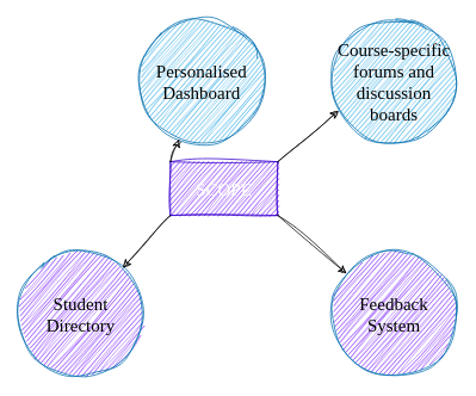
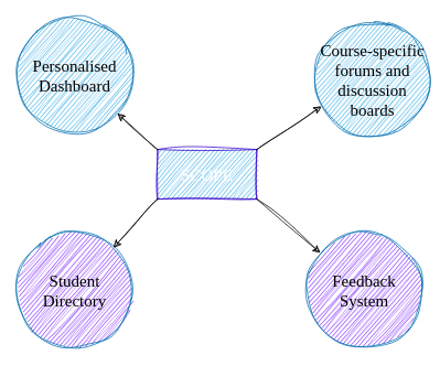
  <mxCell id="0" />
  <mxCell id="1" parent="0" />
- <mxCell id="2" value="SCOPE" style="rounded=0;whiteSpace=wrap;html=1;hachureGap=4;fontFamily=Architects Daughter;fontSource=https%3A%2F%2Ffonts.googleapis.com%2Fcss%3Ffamily%3DArchitects%2BDaughter;fontSize=20;sketch=1;curveFitting=1;jiggle=2;fillColor=#6a00ff;strokeColor=#3700CC;fontColor=#ffffff;" vertex="1" parent="1"><mxGeometry x="190" y="180" width="120" height="60" as="geometry" /></mxCell>
- <mxCell id="3" value="&lt;font color=&quot;#000000&quot;&gt;Personalised Dashboard&lt;/font&gt;" style="ellipse;whiteSpace=wrap;html=1;aspect=fixed;hachureGap=4;fontFamily=Architects Daughter;fontSource=https%3A%2F%2Ffonts.googleapis.com%2Fcss%3Ffamily%3DArchitects%2BDaughter;fontSize=20;sketch=1;curveFitting=1;jiggle=2;fillColor=#1ba1e2;fontColor=#ffffff;strokeColor=#006EAF;" vertex="1" parent="1"><mxGeometry x="155" y="20" width="140" height="140" as="geometry" /></mxCell>
- <mxCell id="4" value="&lt;font color=&quot;#000000&quot;&gt;Course-specific forums and discussion boards&lt;/font&gt;" style="ellipse;whiteSpace=wrap;html=1;aspect=fixed;hachureGap=4;fontFamily=Architects Daughter;fontSource=https%3A%2F%2Ffonts.googleapis.com%2Fcss%3Ffamily%3DArchitects%2BDaughter;fontSize=20;sketch=1;curveFitting=1;jiggle=2;fillColor=#1ba1e2;fontColor=#ffffff;strokeColor=#006EAF;" vertex="1" parent="1"><mxGeometry x="370" y="20" width="140" height="140" as="geometry" /></mxCell>
+ <mxCell id="2" value="SCOPE" style="rounded=0;whiteSpace=wrap;html=1;hachureGap=4;fontFamily=Architects Daughter;fontSource=https%3A%2F%2Ffonts.googleapis.com%2Fcss%3Ffamily%3DArchitects%2BDaughter;fontSize=20;sketch=1;curveFitting=1;jiggle=2;fillColor=#1ba1e2;strokeColor=#3700CC;fontColor=#ffffff;" vertex="1" parent="1"><mxGeometry x="190" y="180" width="120" height="60" as="geometry" /></mxCell>
+ <mxCell id="3" value="&lt;font color=&quot;#000000&quot;&gt;Personalised Dashboard&lt;/font&gt;" style="ellipse;whiteSpace=wrap;html=1;aspect=fixed;hachureGap=4;fontFamily=Architects Daughter;fontSource=https%3A%2F%2Ffonts.googleapis.com%2Fcss%3Ffamily%3DArchitects%2BDaughter;fontSize=20;sketch=1;curveFitting=1;jiggle=2;fillColor=#1ba1e2;fontColor=#ffffff;strokeColor=#006EAF;" vertex="1" parent="1"><mxGeometry x="20" y="20" width="140" height="140" as="geometry" /></mxCell>
+ <mxCell id="4" value="&lt;font color=&quot;#000000&quot;&gt;Course-specific forums and discussion boards&lt;/font&gt;" style="ellipse;whiteSpace=wrap;html=1;aspect=fixed;hachureGap=4;fontFamily=Architects Daughter;fontSource=https%3A%2F%2Ffonts.googleapis.com%2Fcss%3Ffamily%3DArchitects%2BDaughter;fontSize=20;sketch=1;curveFitting=1;jiggle=2;fillColor=#1ba1e2;fontColor=#ffffff;strokeColor=#006EAF;" vertex="1" parent="1"><mxGeometry x="380" y="25" width="140" height="140" as="geometry" /></mxCell>
  <mxCell id="5" value="&lt;font color=&quot;#000000&quot;&gt;Student Directory&lt;/font&gt;" style="ellipse;whiteSpace=wrap;html=1;aspect=fixed;hachureGap=4;fontFamily=Architects Daughter;fontSource=https%3A%2F%2Ffonts.googleapis.com%2Fcss%3Ffamily%3DArchitects%2BDaughter;fontSize=20;sketch=1;curveFitting=1;jiggle=2;fillColor=#6a00ff;fontColor=#ffffff;strokeColor=#006EAF;" vertex="1" parent="1"><mxGeometry x="20" y="280" width="140" height="140" as="geometry" /></mxCell>
  <mxCell id="6" value="&lt;font color=&quot;#000000&quot;&gt;Feedback System&lt;/font&gt;" style="ellipse;whiteSpace=wrap;html=1;aspect=fixed;hachureGap=4;fontFamily=Architects Daughter;fontSource=https%3A%2F%2Ffonts.googleapis.com%2Fcss%3Ffamily%3DArchitects%2BDaughter;fontSize=20;sketch=1;curveFitting=1;jiggle=2;fillColor=#6a00ff;fontColor=#ffffff;strokeColor=#006EAF;" vertex="1" parent="1"><mxGeometry x="370" y="280" width="140" height="140" as="geometry" /></mxCell>
  <mxCell id="7" value="" style="endArrow=classic;html=1;hachureGap=4;fontFamily=Architects Daughter;fontSource=https%3A%2F%2Ffonts.googleapis.com%2Fcss%3Ffamily%3DArchitects%2BDaughter;fontSize=16;sketch=1;curveFitting=1;jiggle=2;" edge="1" parent="1" target="3"><mxGeometry width="50" height="50" relative="1" as="geometry"><mxPoint x="190" y="180" as="sourcePoint" /><mxPoint x="240" y="130" as="targetPoint" /></mxGeometry></mxCell>
  <mxCell id="8" value="" style="endArrow=classic;html=1;hachureGap=4;fontFamily=Architects Daughter;fontSource=https%3A%2F%2Ffonts.googleapis.com%2Fcss%3Ffamily%3DArchitects%2BDaughter;fontSize=16;sketch=1;curveFitting=1;jiggle=2;" edge="1" parent="1" target="5"><mxGeometry width="50" height="50" relative="1" as="geometry"><mxPoint x="190" y="240" as="sourcePoint" /><mxPoint x="142.031" y="196.828" as="targetPoint" /></mxGeometry></mxCell>
  <mxCell id="9" value="" style="endArrow=classic;html=1;hachureGap=4;fontFamily=Architects Daughter;fontSource=https%3A%2F%2Ffonts.googleapis.com%2Fcss%3Ffamily%3DArchitects%2BDaughter;fontSize=16;entryX=0.054;entryY=0.737;entryDx=0;entryDy=0;entryPerimeter=0;sketch=1;curveFitting=1;jiggle=2;" edge="1" parent="1" target="4"><mxGeometry width="50" height="50" relative="1" as="geometry"><mxPoint x="310" y="180" as="sourcePoint" /><mxPoint x="262.031" y="136.828" as="targetPoint" /></mxGeometry></mxCell>
  <mxCell id="10" value="" style="endArrow=classic;html=1;hachureGap=4;fontFamily=Architects Daughter;fontSource=https%3A%2F%2Ffonts.googleapis.com%2Fcss%3Ffamily%3DArchitects%2BDaughter;fontSize=16;sketch=1;curveFitting=1;jiggle=2;" edge="1" parent="1" target="6"><mxGeometry width="50" height="50" relative="1" as="geometry"><mxPoint x="310" y="240" as="sourcePoint" /><mxPoint x="262.031" y="196.828" as="targetPoint" /></mxGeometry></mxCell>
